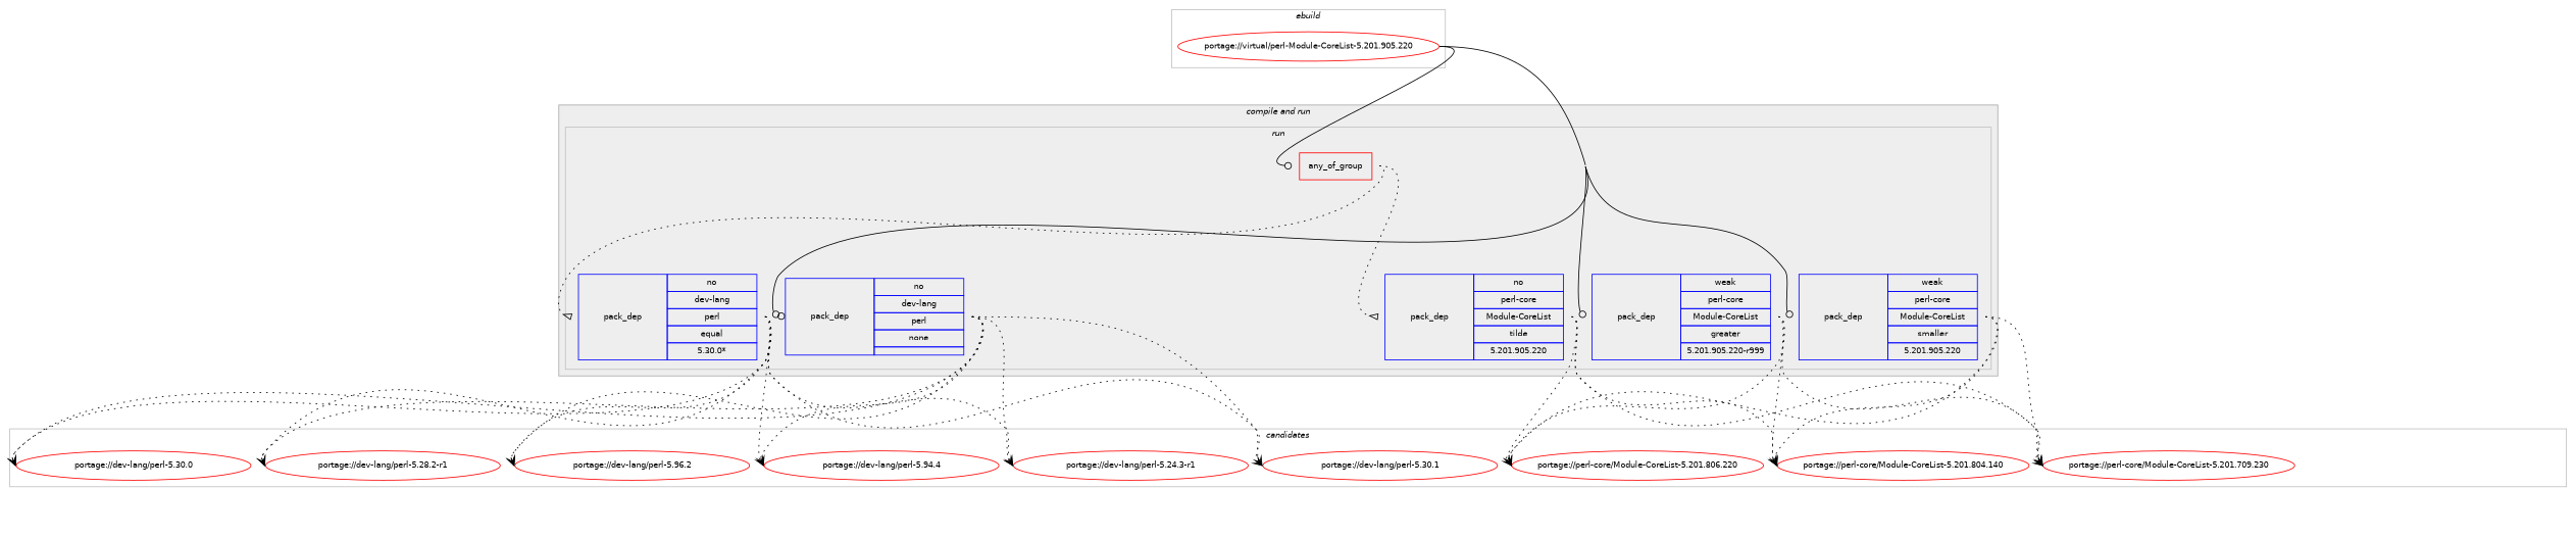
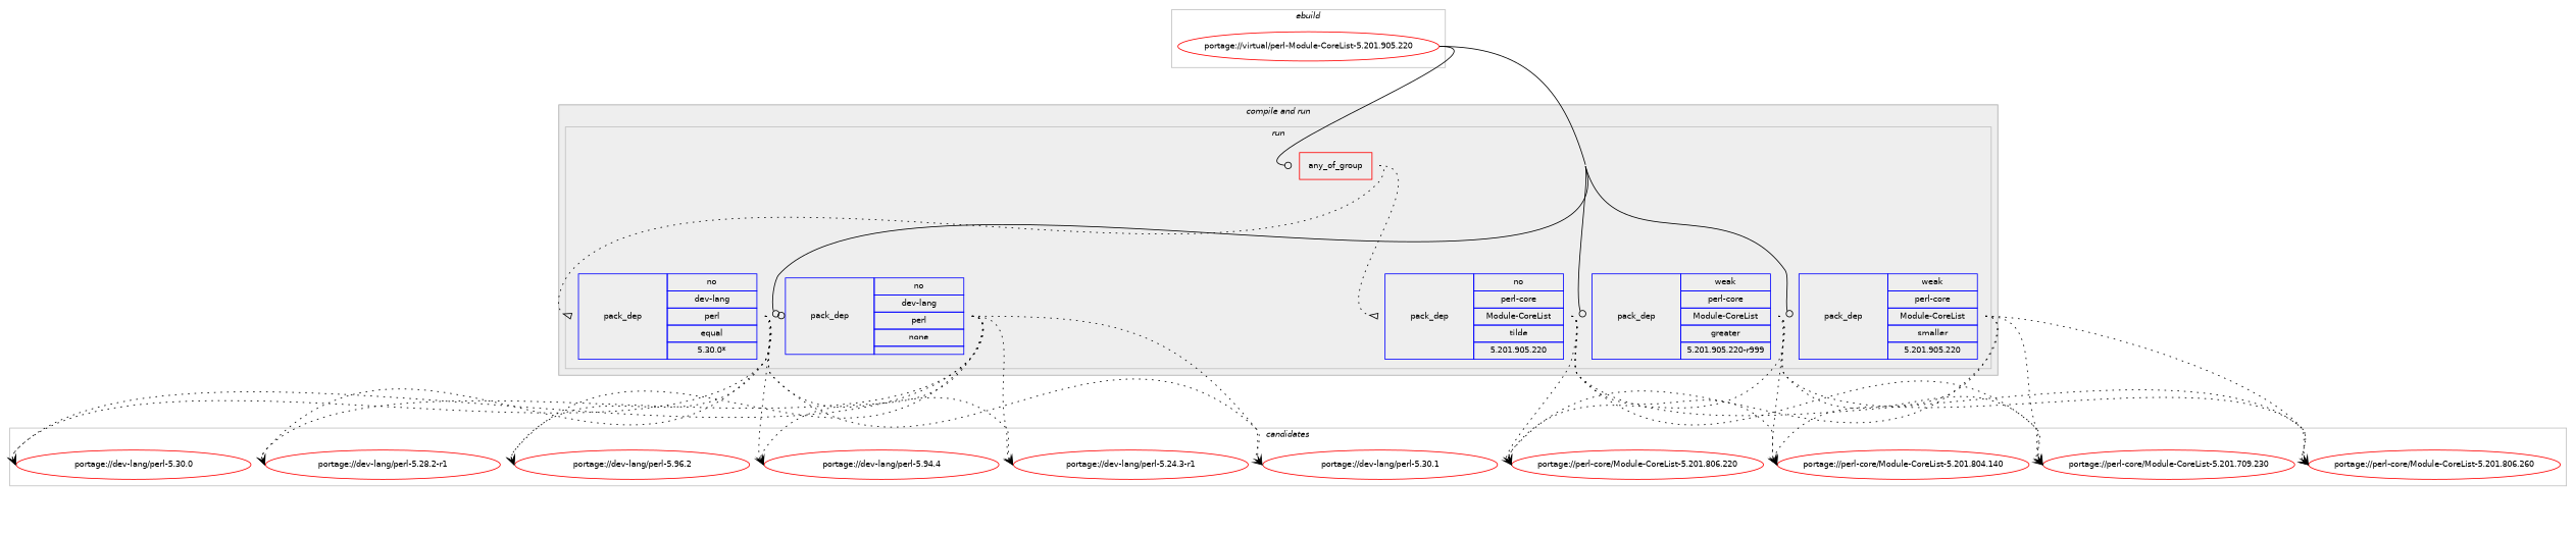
  digraph {
    compound=true
    concentrate=true
    fontname=Helvetica
    fontsize=10
    newrank=true
    rankdir=TB
    ranksep=1.5
    node [color=red fontname=Helvetica fontsize=10]
    edge [arrowhead=vee headport=w style=dotted tailport=e weight=100]
    n1 [label="portage://virtual/perl-Module-CoreList-5.201.905.220" width=4]
    n2 [color=blue label=<<TABLE BORDER="0" CELLBORDER="1" CELLSPACING="0" CELLPADDING="4" WIDTH="220"><TR><TD ROWSPAN="6" CELLPADDING="30">pack_dep</TD></TR><TR><TD WIDTH="110">no</TD></TR><TR><TD>dev-lang</TD></TR><TR><TD>perl</TD></TR><TR><TD>equal</TD></TR><TR><TD>5.30.0*</TD></TR></TABLE>> shape=none]
    n3 [color=blue label=<<TABLE BORDER="0" CELLBORDER="1" CELLSPACING="0" CELLPADDING="4" WIDTH="220"><TR><TD ROWSPAN="6" CELLPADDING="30">pack_dep</TD></TR><TR><TD WIDTH="110">no</TD></TR><TR><TD>perl-core</TD></TR><TR><TD>Module-CoreList</TD></TR><TR><TD>tilde</TD></TR><TR><TD>5.201.905.220</TD></TR></TABLE>> shape=none]
    n4 [label=<<TABLE BORDER="0" CELLBORDER="1" CELLSPACING="0" CELLPADDING="4"><TR><TD CELLPADDING="10">any_of_group</TD></TR></TABLE>> shape=none]
    n5 [color=blue label=<<TABLE BORDER="0" CELLBORDER="1" CELLSPACING="0" CELLPADDING="4" WIDTH="220"><TR><TD ROWSPAN="6" CELLPADDING="30">pack_dep</TD></TR><TR><TD WIDTH="110">no</TD></TR><TR><TD>dev-lang</TD></TR><TR><TD>perl</TD></TR><TR><TD>none</TD></TR><TR><TD></TD></TR></TABLE>> shape=none]
    n6 [color=blue label=<<TABLE BORDER="0" CELLBORDER="1" CELLSPACING="0" CELLPADDING="4" WIDTH="220"><TR><TD ROWSPAN="6" CELLPADDING="30">pack_dep</TD></TR><TR><TD WIDTH="110">weak</TD></TR><TR><TD>perl-core</TD></TR><TR><TD>Module-CoreList</TD></TR><TR><TD>greater</TD></TR><TR><TD>5.201.905.220-r999</TD></TR></TABLE>> shape=none]
    n7 [color=blue label=<<TABLE BORDER="0" CELLBORDER="1" CELLSPACING="0" CELLPADDING="4" WIDTH="220"><TR><TD ROWSPAN="6" CELLPADDING="30">pack_dep</TD></TR><TR><TD WIDTH="110">weak</TD></TR><TR><TD>perl-core</TD></TR><TR><TD>Module-CoreList</TD></TR><TR><TD>smaller</TD></TR><TR><TD>5.201.905.220</TD></TR></TABLE>> shape=none]
    n8 [label="portage://dev-lang/perl-5.24.3-r1" width=4]
    n9 [label="portage://dev-lang/perl-5.94.4" width=4]
    n10 [label="portage://dev-lang/perl-5.96.2" width=4]
    n11 [label="portage://dev-lang/perl-5.28.2-r1" width=4]
    n12 [label="portage://dev-lang/perl-5.30.0" width=4]
    n13 [label="portage://dev-lang/perl-5.30.1" width=4]
    n14 [label="portage://perl-core/Module-CoreList-5.201.709.230" width=4]
    n15 [label="portage://perl-core/Module-CoreList-5.201.804.140" width=4]
    n16 [label="portage://perl-core/Module-CoreList-5.201.806.220" width=4]
+   n17 [label="portage://perl-core/Module-CoreList-5.201.806.260" width=4]
    subgraph cluster_1 {
      color=gray
      label=<<i>ebuild</i>>
      rank=same
      n1
    }
    subgraph cluster_2 {
      color=gray
      label=<<i>dependencies</i>>
      subgraph cluster_3 {
        color=gray
        fillcolor="#eeeeee"
        label=<<i>compile</i>>
        style=filled
      }
      subgraph cluster_4 {
        color=gray
        fillcolor="#eeeeee"
        label=<<i>compile and run</i>>
        style=filled
      }
      subgraph cluster_5 {
        color=gray
        fillcolor="#eeeeee"
        label=<<i>run</i>>
        style=filled
        subgraph sub_6 {
          color=gray
          fillcolor="#eeeeee"
          label=<<i>run</i>>
          style=filled
          n4
          subgraph sub_7 {
            color=gray
            fillcolor="#eeeeee"
            label=<<i>run</i>>
            style=filled
            n2
          }
          subgraph sub_8 {
            color=gray
            fillcolor="#eeeeee"
            label=<<i>run</i>>
            style=filled
            n3
          }
        }
        subgraph sub_9 {
          color=gray
          fillcolor="#eeeeee"
          label=<<i>run</i>>
          style=filled
          n5
        }
        subgraph sub_10 {
          color=gray
          fillcolor="#eeeeee"
          label=<<i>run</i>>
          style=filled
          n6
        }
        subgraph sub_11 {
          color=gray
          fillcolor="#eeeeee"
          label=<<i>run</i>>
          style=filled
          n7
        }
      }
    }
    subgraph cluster_12 {
      color=gray
      label=<<i>candidates</i>>
      rank=same
      subgraph sub_13 {
        color=black
        label=<<i>candidates</i>>
        nodesep=1
        rank=same
        n8
        n9
        n10
        n11
        n12
        n13
      }
      subgraph sub_14 {
        color=black
        label=<<i>candidates</i>>
        nodesep=1
        rank=same
        n14
        n15
        n16
+       n17
      }
      subgraph sub_15 {
        color=black
        label=<<i>candidates</i>>
        nodesep=1
        rank=same
        n8
        n9
        n10
        n11
        n12
        n13
      }
      subgraph sub_16 {
        color=black
        label=<<i>candidates</i>>
        nodesep=1
        rank=same
        n14
        n15
        n16
+       n17
      }
      subgraph sub_17 {
        color=black
        label=<<i>candidates</i>>
        nodesep=1
        rank=same
        n14
        n15
        n16
+       n17
      }
    }
    n1 -> n4 [arrowhead=odot style=solid weight=20]
    n1 -> n5 [arrowhead=odot style=solid weight=20]
    n1 -> n6 [arrowhead=odot style=solid weight=20]
    n1 -> n7 [arrowhead=odot style=solid weight=20]
    n2 -> n8
    n2 -> n9
    n2 -> n10
    n2 -> n11
    n2 -> n12
    n2 -> n13
    n3 -> n14
    n3 -> n15
    n3 -> n16
+   n3 -> n17
    n4 -> n2 [arrowhead=oinv weight=20]
    n4 -> n3 [arrowhead=oinv weight=20]
    n5 -> n8
    n5 -> n9
    n5 -> n10
    n5 -> n11
    n5 -> n12
    n5 -> n13
    n6 -> n14
    n6 -> n15
    n6 -> n16
+   n6 -> n17
    n7 -> n14
    n7 -> n15
    n7 -> n16
+   n7 -> n17
  }
